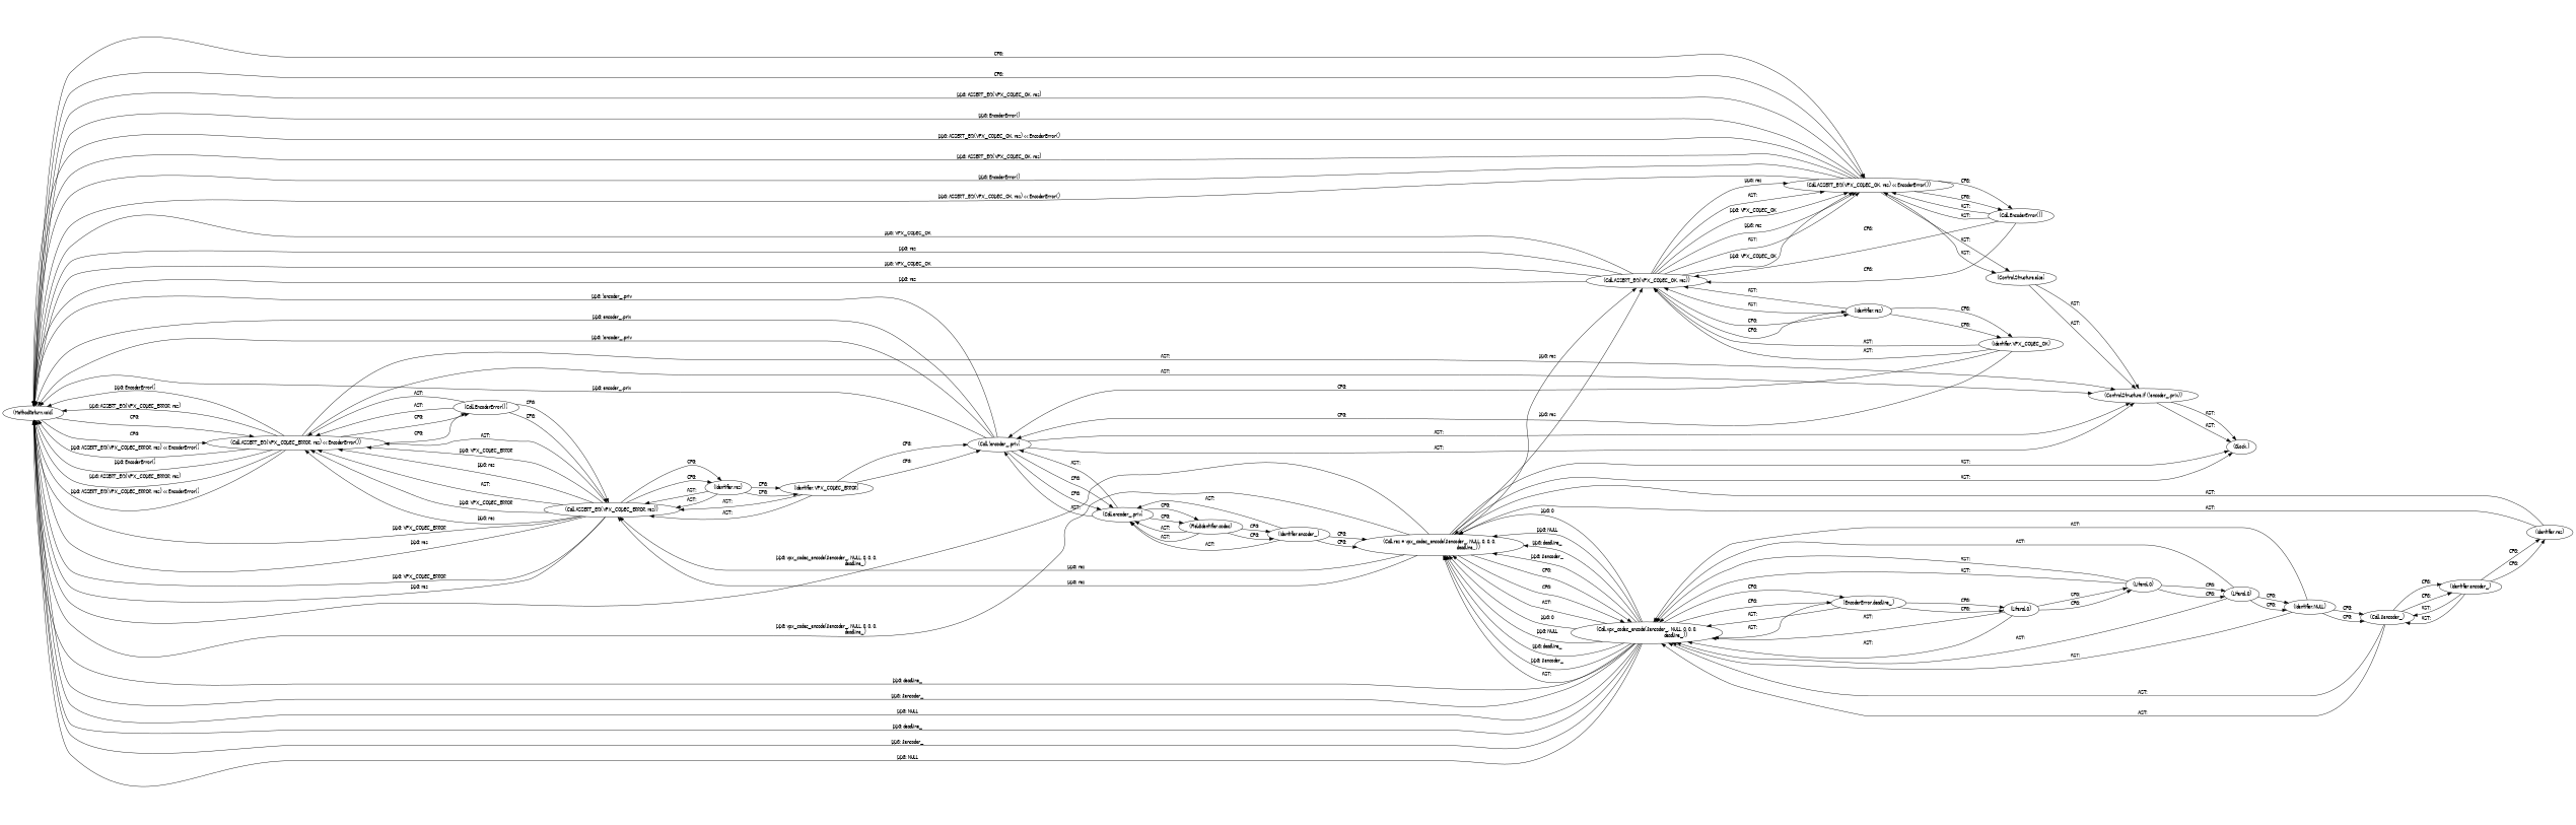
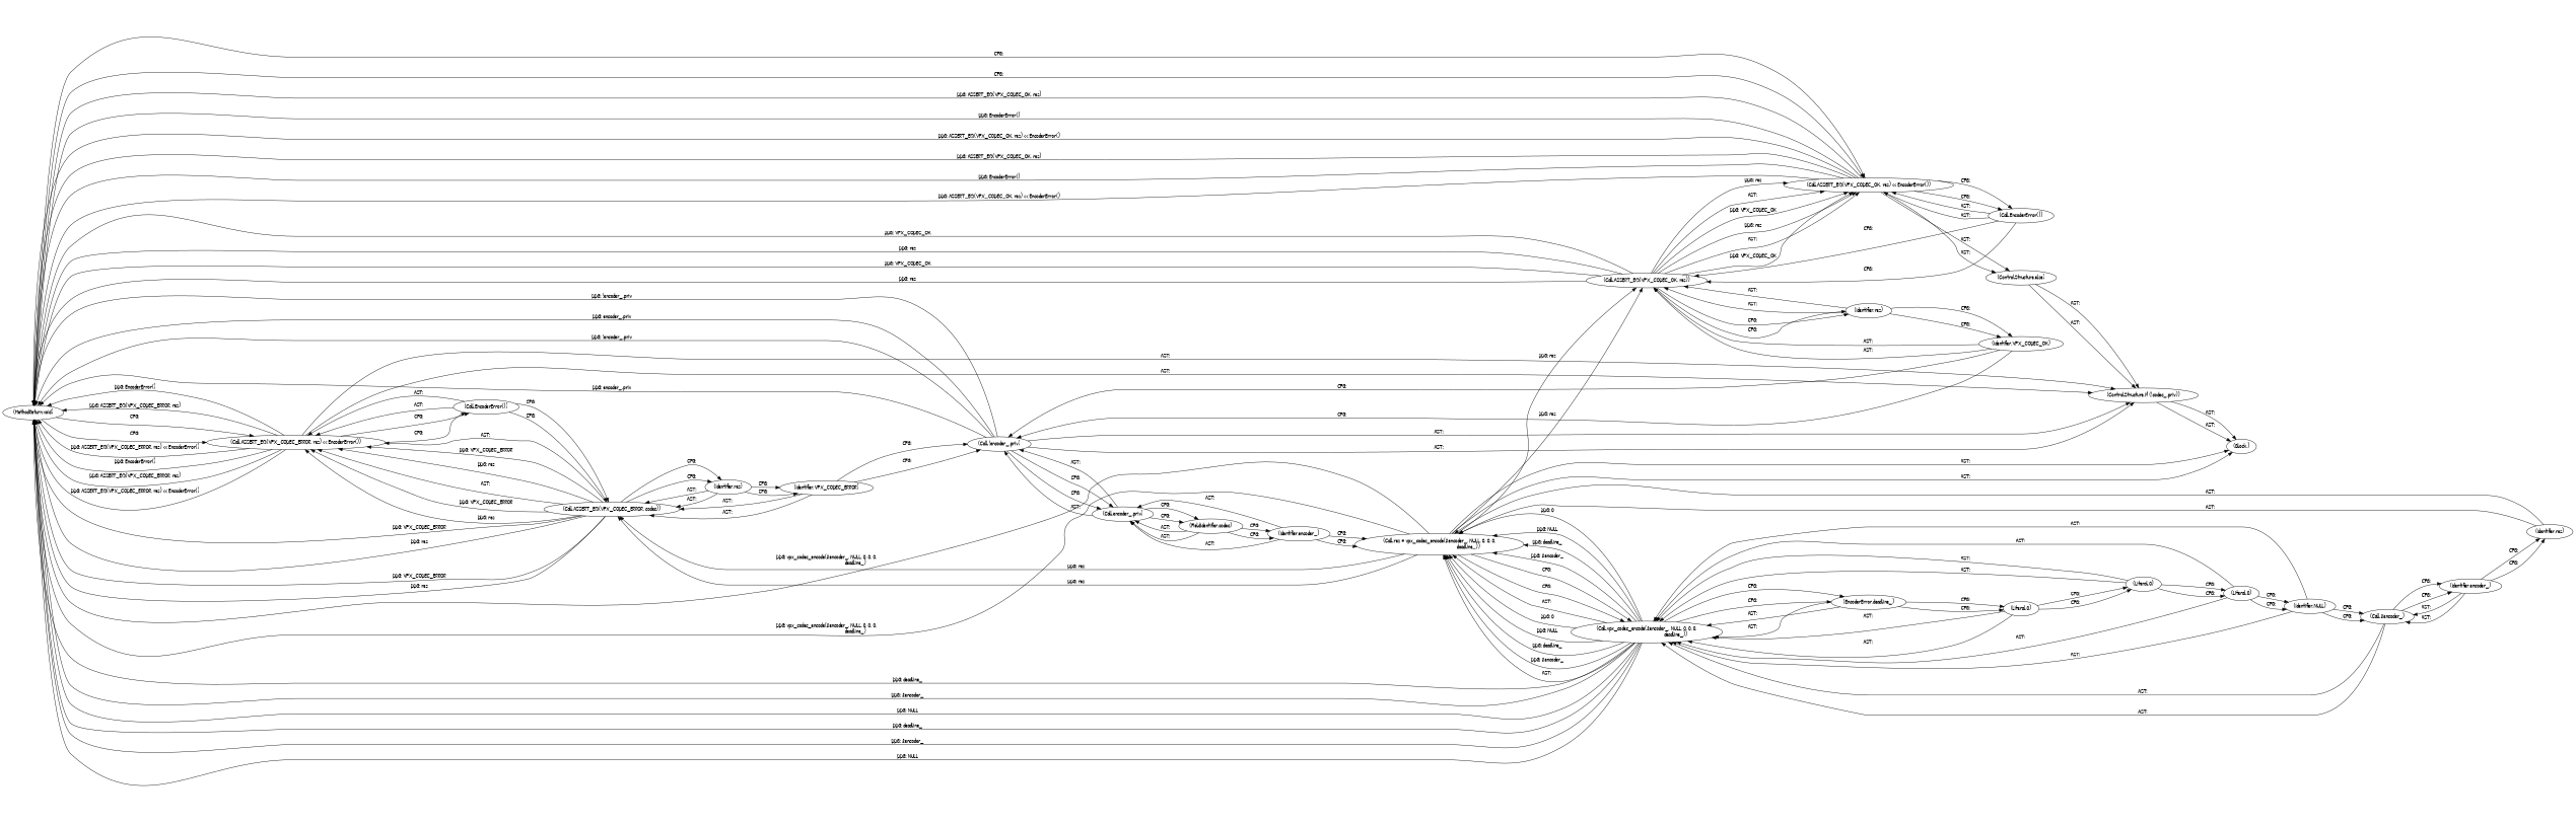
  digraph {
    fontname="Patrick Hand"
    rankdir=LR
    node [fontname="Patrick Hand"]
    edge [fontname="Patrick Hand"]
    n1 [label="(MethodReturn,void)"]
    n2 [label="(Call,ASSERT_EQ(VPX_CODEC_ERROR, res) << EncoderError())"]
    n3 [label="(Call,ASSERT_EQ(VPX_CODEC_OK, res) << EncoderError())"]
-   n4 [label="(ControlStructure,if (!encoder_.priv))"]
+   n4 [label="(ControlStructure,if (!codec_.priv))"]
    n5 [label="(Call,EncoderError())"]
    n6 [label="(ControlStructure,else)"]
    n7 [label="(Call,EncoderError())"]
    n8 [label="(Block,)"]
    n9 [label="(Call,res = vpx_codec_encode(&encoder_, NULL, 0, 0, 0,\n                                                deadline_))"]
    n10 [label="(Call,vpx_codec_encode(&encoder_, NULL, 0, 0, 0,\n                                                deadline_))"]
-   n11 [label="(Call,ASSERT_EQ(VPX_CODEC_ERROR, res))"]
+   n11 [label="(Call,ASSERT_EQ(VPX_CODEC_ERROR, codec))"]
    n12 [label="(Call,ASSERT_EQ(VPX_CODEC_OK, res))"]
    n13 [label="(EncoderError,deadline_)"]
    n14 [label="(Identifier,res)"]
    n15 [label="(Identifier,res)"]
    n16 [label="(Identifier,res)"]
    n17 [label="(Literal,0)"]
    n18 [label="(Call,&encoder_)"]
    n19 [label="(Identifier,encoder_)"]
    n20 [label="(Identifier,NULL)"]
    n21 [label="(Literal,0)"]
    n22 [label="(Literal,0)"]
    n23 [label="(FieldIdentifier,codec)"]
    n24 [label="(Call,encoder_.priv)"]
    n25 [label="(Identifier,encoder_)"]
    n26 [label="(Call,!encoder_.priv)"]
    n27 [label="(Identifier,VPX_CODEC_ERROR)"]
    n28 [label="(Identifier,VPX_CODEC_OK)"]
    n1 -> n2 [label="CFG: "]
    n1 -> n2 [label="CFG: "]
    n1 -> n3 [label="CFG: "]
    n1 -> n3 [label="CFG: "]
    n2 -> n1 [label="DDG: ASSERT_EQ(VPX_CODEC_ERROR, res) << EncoderError()"]
    n2 -> n1 [label="DDG: EncoderError()"]
    n2 -> n1 [label="DDG: ASSERT_EQ(VPX_CODEC_ERROR, res)"]
    n2 -> n1 [label="DDG: ASSERT_EQ(VPX_CODEC_ERROR, res) << EncoderError()"]
    n2 -> n1 [label="DDG: EncoderError()"]
    n2 -> n1 [label="DDG: ASSERT_EQ(VPX_CODEC_ERROR, res)"]
    n2 -> n4 [label="AST: "]
    n2 -> n4 [label="AST: "]
    n2 -> n5 [label="CFG: "]
    n2 -> n5 [label="CFG: "]
    n3 -> n1 [label="DDG: ASSERT_EQ(VPX_CODEC_OK, res)"]
    n3 -> n1 [label="DDG: EncoderError()"]
    n3 -> n1 [label="DDG: ASSERT_EQ(VPX_CODEC_OK, res) << EncoderError()"]
    n3 -> n1 [label="DDG: ASSERT_EQ(VPX_CODEC_OK, res)"]
    n3 -> n1 [label="DDG: EncoderError()"]
    n3 -> n1 [label="DDG: ASSERT_EQ(VPX_CODEC_OK, res) << EncoderError()"]
    n3 -> n6 [label="AST: "]
    n3 -> n6 [label="AST: "]
    n3 -> n7 [label="CFG: "]
    n3 -> n7 [label="CFG: "]
    n4 -> n8 [label="AST: "]
    n4 -> n8 [label="AST: "]
    n5 -> n2 [label="AST: "]
    n5 -> n2 [label="AST: "]
    n5 -> n11 [label="CFG: "]
    n5 -> n11 [label="CFG: "]
    n6 -> n4 [label="AST: "]
    n6 -> n4 [label="AST: "]
    n7 -> n3 [label="AST: "]
    n7 -> n3 [label="AST: "]
    n7 -> n12 [label="CFG: "]
    n7 -> n12 [label="CFG: "]
    n9 -> n1 [label="DDG: vpx_codec_encode(&encoder_, NULL, 0, 0, 0,\n                                                deadline_)"]
    n9 -> n1 [label="DDG: vpx_codec_encode(&encoder_, NULL, 0, 0, 0,\n                                                deadline_)"]
    n9 -> n8 [label="AST: "]
    n9 -> n8 [label="AST: "]
    n9 -> n10 [label="CFG: "]
    n9 -> n10 [label="CFG: "]
    n9 -> n11 [label="DDG: res"]
    n9 -> n11 [label="DDG: res"]
    n9 -> n12 [label="DDG: res"]
    n9 -> n12 [label="DDG: res"]
    n10 -> n1 [label="DDG: NULL"]
    n10 -> n1 [label="DDG: deadline_"]
    n10 -> n1 [label="DDG: &encoder_"]
    n10 -> n1 [label="DDG: NULL"]
    n10 -> n1 [label="DDG: deadline_"]
    n10 -> n1 [label="DDG: &encoder_"]
    n10 -> n9 [label="AST: "]
    n10 -> n9 [label="DDG: 0"]
    n10 -> n9 [label="DDG: NULL"]
    n10 -> n9 [label="DDG: deadline_"]
    n10 -> n9 [label="DDG: &encoder_"]
    n10 -> n9 [label="AST: "]
    n10 -> n9 [label="DDG: 0"]
    n10 -> n9 [label="DDG: NULL"]
    n10 -> n9 [label="DDG: deadline_"]
    n10 -> n9 [label="DDG: &encoder_"]
    n10 -> n13 [label="CFG: "]
    n10 -> n13 [label="CFG: "]
    n11 -> n1 [label="DDG: VPX_CODEC_ERROR"]
    n11 -> n1 [label="DDG: res"]
    n11 -> n1 [label="DDG: VPX_CODEC_ERROR"]
    n11 -> n1 [label="DDG: res"]
    n11 -> n2 [label="AST: "]
    n11 -> n2 [label="DDG: VPX_CODEC_ERROR"]
    n11 -> n2 [label="DDG: res"]
    n11 -> n2 [label="AST: "]
    n11 -> n2 [label="DDG: VPX_CODEC_ERROR"]
    n11 -> n2 [label="DDG: res"]
    n11 -> n14 [label="CFG: "]
    n11 -> n14 [label="CFG: "]
    n12 -> n1 [label="DDG: VPX_CODEC_OK"]
    n12 -> n1 [label="DDG: res"]
    n12 -> n1 [label="DDG: VPX_CODEC_OK"]
    n12 -> n1 [label="DDG: res"]
    n12 -> n3 [label="AST: "]
    n12 -> n3 [label="DDG: VPX_CODEC_OK"]
    n12 -> n3 [label="DDG: res"]
    n12 -> n3 [label="AST: "]
    n12 -> n3 [label="DDG: VPX_CODEC_OK"]
    n12 -> n3 [label="DDG: res"]
    n12 -> n15 [label="CFG: "]
    n12 -> n15 [label="CFG: "]
    n13 -> n10 [label="AST: "]
    n13 -> n10 [label="AST: "]
    n13 -> n17 [label="CFG: "]
    n13 -> n17 [label="CFG: "]
    n14 -> n11 [label="AST: "]
    n14 -> n11 [label="AST: "]
    n14 -> n27 [label="CFG: "]
    n14 -> n27 [label="CFG: "]
    n15 -> n12 [label="AST: "]
    n15 -> n12 [label="AST: "]
    n15 -> n28 [label="CFG: "]
    n15 -> n28 [label="CFG: "]
    n16 -> n9 [label="AST: "]
    n16 -> n9 [label="AST: "]
    n17 -> n10 [label="AST: "]
    n17 -> n10 [label="AST: "]
    n17 -> n22 [label="CFG: "]
    n17 -> n22 [label="CFG: "]
    n18 -> n10 [label="AST: "]
    n18 -> n10 [label="AST: "]
    n18 -> n19 [label="CFG: "]
    n18 -> n19 [label="CFG: "]
    n19 -> n16 [label="CFG: "]
    n19 -> n16 [label="CFG: "]
    n19 -> n18 [label="AST: "]
    n19 -> n18 [label="AST: "]
    n20 -> n10 [label="AST: "]
    n20 -> n10 [label="AST: "]
    n20 -> n18 [label="CFG: "]
    n20 -> n18 [label="CFG: "]
    n21 -> n10 [label="AST: "]
    n21 -> n10 [label="AST: "]
    n21 -> n20 [label="CFG: "]
    n21 -> n20 [label="CFG: "]
    n22 -> n10 [label="AST: "]
    n22 -> n10 [label="AST: "]
    n22 -> n21 [label="CFG: "]
    n22 -> n21 [label="CFG: "]
    n23 -> n24 [label="AST: "]
    n23 -> n24 [label="AST: "]
    n23 -> n25 [label="CFG: "]
    n23 -> n25 [label="CFG: "]
    n24 -> n23 [label="CFG: "]
    n24 -> n23 [label="CFG: "]
    n24 -> n26 [label="AST: "]
    n24 -> n26 [label="AST: "]
    n25 -> n9 [label="CFG: "]
    n25 -> n9 [label="CFG: "]
    n25 -> n24 [label="AST: "]
    n25 -> n24 [label="AST: "]
    n26 -> n1 [label="DDG: !encoder_.priv"]
    n26 -> n1 [label="DDG: encoder_.priv"]
    n26 -> n1 [label="DDG: !encoder_.priv"]
    n26 -> n1 [label="DDG: encoder_.priv"]
    n26 -> n4 [label="AST: "]
    n26 -> n4 [label="AST: "]
    n26 -> n24 [label="CFG: "]
    n26 -> n24 [label="CFG: "]
    n27 -> n11 [label="AST: "]
    n27 -> n11 [label="AST: "]
    n27 -> n26 [label="CFG: "]
    n27 -> n26 [label="CFG: "]
    n28 -> n12 [label="AST: "]
    n28 -> n12 [label="AST: "]
    n28 -> n26 [label="CFG: "]
    n28 -> n26 [label="CFG: "]
  }
